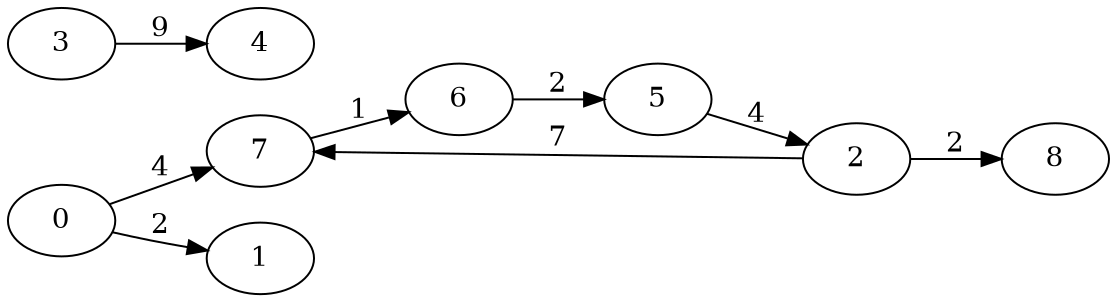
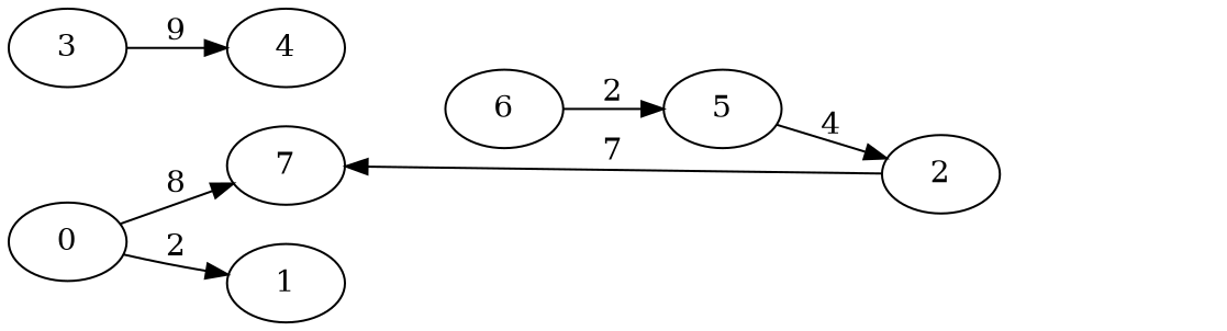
  digraph {
    rankdir=LR
    7
    6
    5
    2
-   8
    3
    4
    0
    1
-   7 -> 6 [label=1]
    6 -> 5 [label=2]
    5 -> 2 [label=4]
    2 -> 7 [label=7]
-   2 -> 8 [label=2]
    3 -> 4 [label=9]
-   0 -> 7 [label=4]
+   0 -> 7 [label=8]
    0 -> 1 [label=2]
  }
